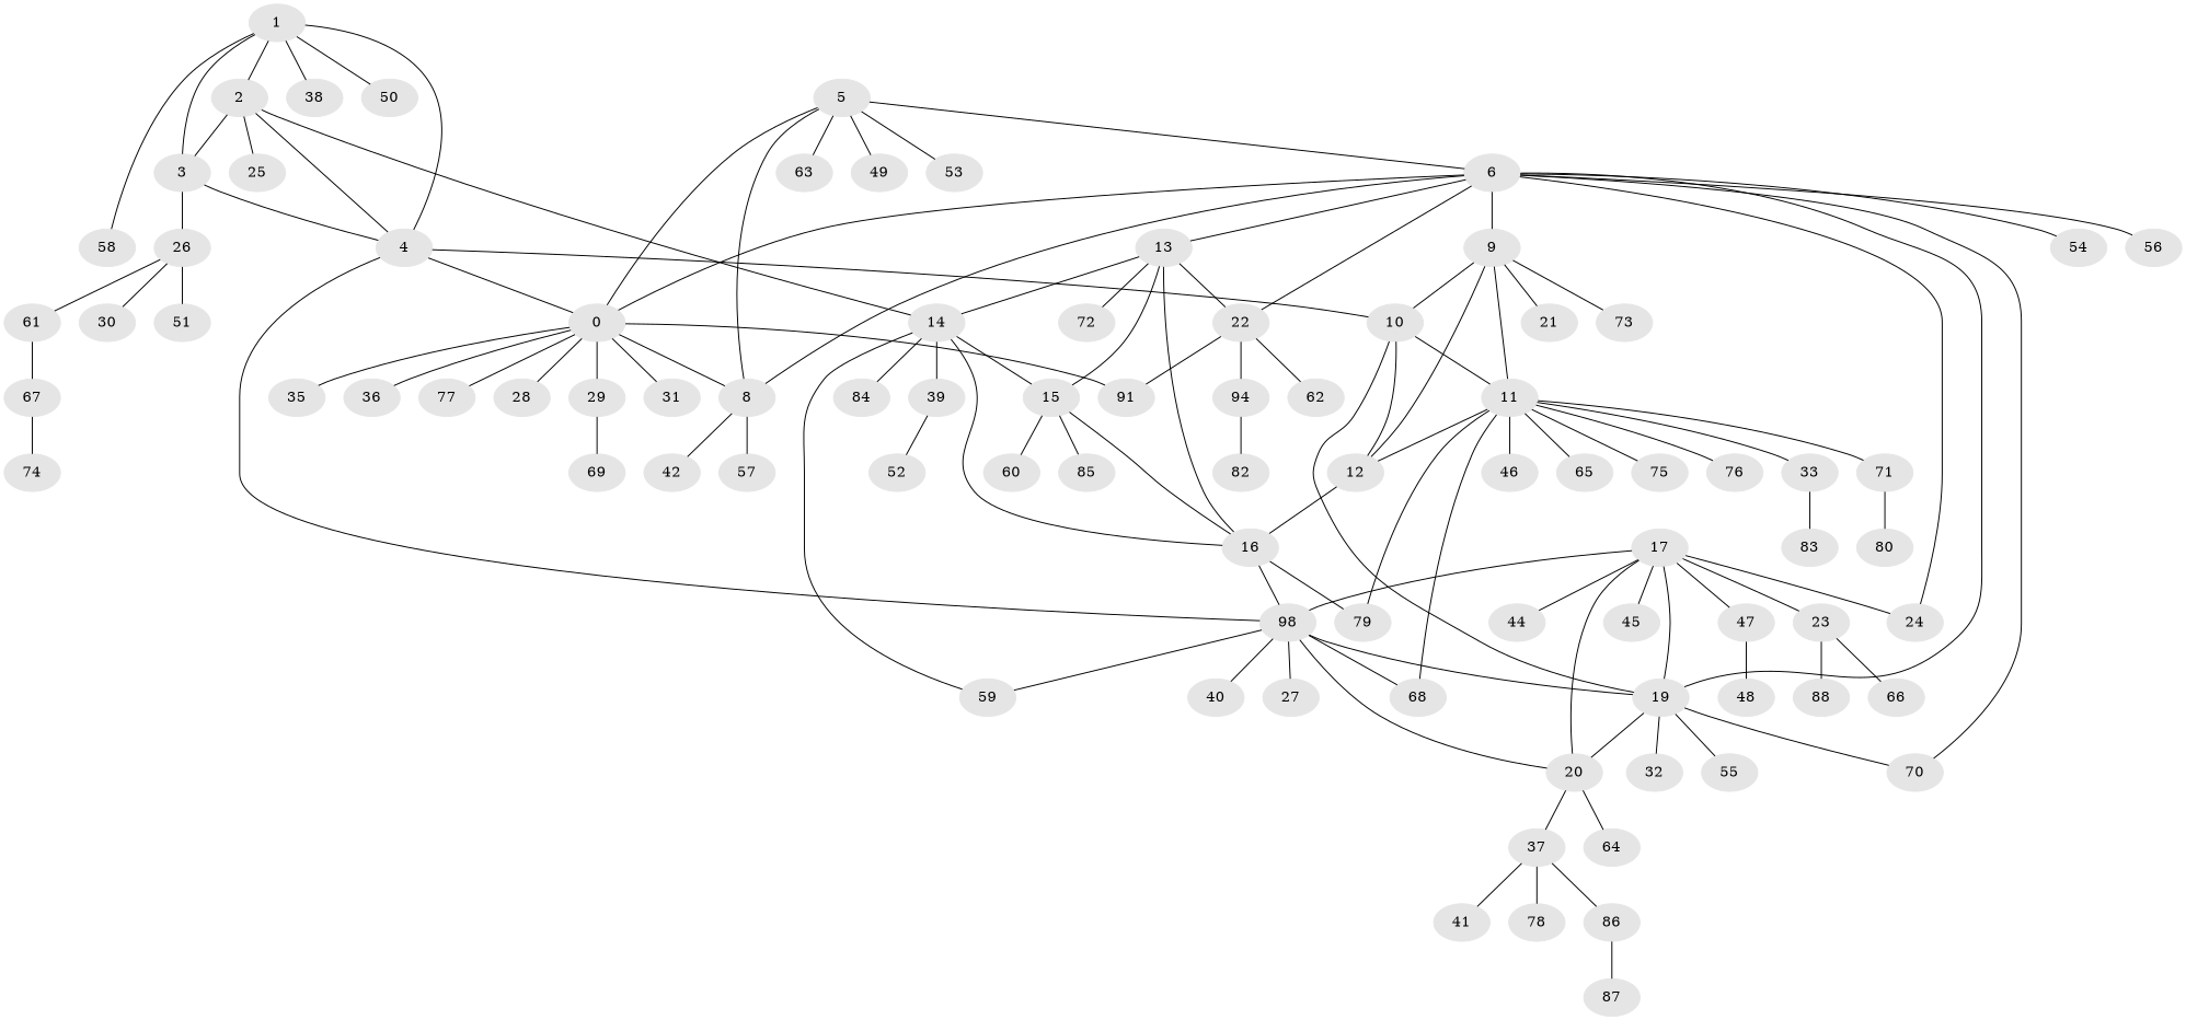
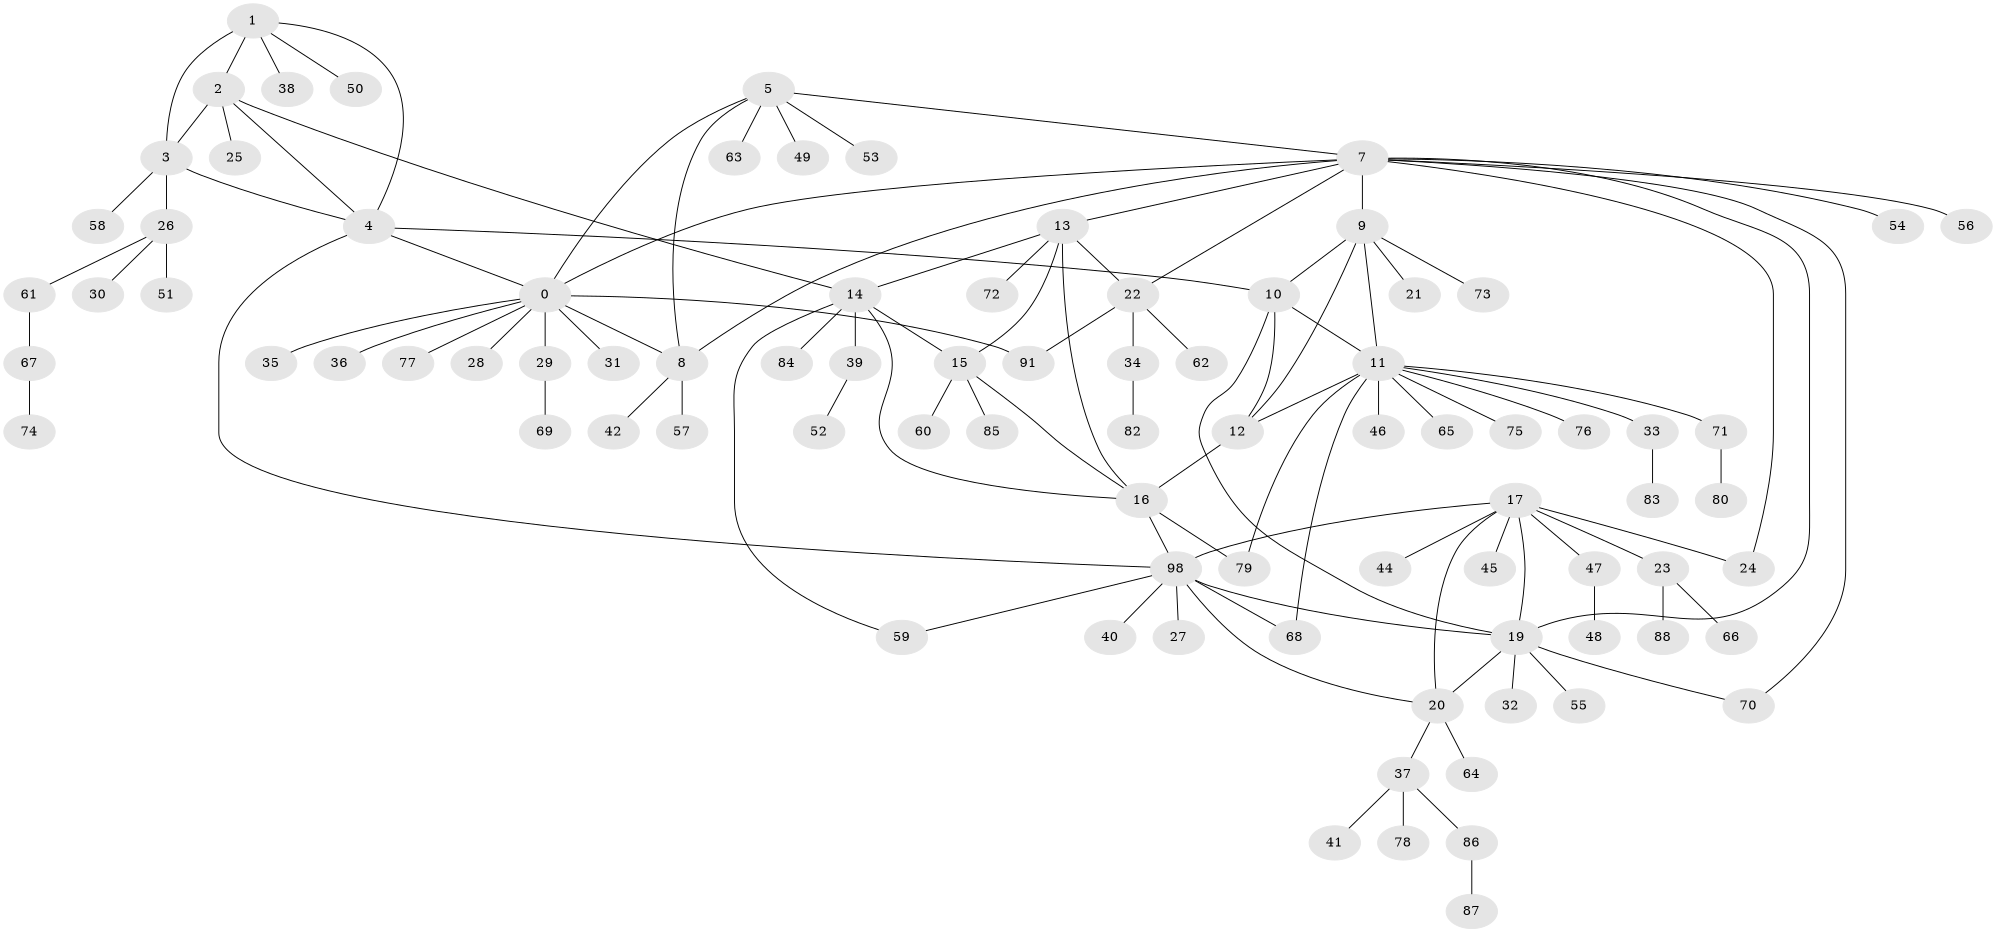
  graph {
    node [color=gray90 style=filled]
    1
    2
    3
    4
    38
    50
    58
    14
    25
    26
    n11 [label=0]
    10
    n13 [label=98]
    16
    15
    39
    59
    84
    30
    51
    61
    8
    28
    29
    31
    35
    36
    77
    n29 [label=91]
    19
    11
    12
    68
    20
    27
    40
    5
-   6
+   6 [label=7]
    49
    53
    63
    9
    13
    22
    24
    54
    56
    70
    42
    57
    21
    73
    72
    32
    55
-   34 [label=94]
+   34
    62
    69
    33
    46
    65
    71
    75
    76
    79
    83
    80
    60
    85
    52
    17
    23
    44
    45
    47
    37
    64
    66
    88
    48
    41
    78
    86
    82
    67
    87
    74
    1 -- 2
    1 -- 3
    1 -- 4
    1 -- 38
    1 -- 50
-   1 -- 58
+   3 -- 58
    2 -- 3
    2 -- 4
    2 -- 14
    2 -- 25
    3 -- 4
    3 -- 26
    4 -- n11
    4 -- 10
    4 -- n13
    14 -- 16
    14 -- 15
    14 -- 39
    14 -- 59
    14 -- 84
    26 -- 30
    26 -- 51
    26 -- 61
    n11 -- 8
    n11 -- 28
    n11 -- 29
    n11 -- 31
    n11 -- 35
    n11 -- 36
    n11 -- 77
    n11 -- n29
    10 -- 19
    10 -- 11
    10 -- 12
    n13 -- 59
    n13 -- 19
    n13 -- 68
    n13 -- 20
    n13 -- 27
    n13 -- 40
    16 -- n13
    16 -- 79
    15 -- 16
    15 -- 60
    15 -- 85
    39 -- 52
    61 -- 67
    8 -- 42
    8 -- 57
    29 -- 69
    19 -- 20
    19 -- 70
    19 -- 32
    19 -- 55
    11 -- 12
    11 -- 68
    11 -- 33
    11 -- 46
    11 -- 65
    11 -- 71
    11 -- 75
    11 -- 76
    11 -- 79
    12 -- 16
    20 -- 37
    20 -- 64
    5 -- n11
    5 -- 8
    5 -- 6
    5 -- 49
    5 -- 53
    5 -- 63
    6 -- n11
    6 -- 8
    6 -- 19
    6 -- 9
    6 -- 13
    6 -- 22
    6 -- 24
    6 -- 54
    6 -- 56
    6 -- 70
    9 -- 10
    9 -- 11
    9 -- 12
    9 -- 21
    9 -- 73
    13 -- 14
    13 -- 16
    13 -- 15
    13 -- 22
    13 -- 72
    22 -- n29
    22 -- 34
    22 -- 62
    34 -- 82
    33 -- 83
    71 -- 80
    17 -- n13
    17 -- 19
    17 -- 20
    17 -- 24
    17 -- 23
    17 -- 44
    17 -- 45
    17 -- 47
    23 -- 66
    23 -- 88
    47 -- 48
    37 -- 41
    37 -- 78
    37 -- 86
    86 -- 87
    67 -- 74
  }
